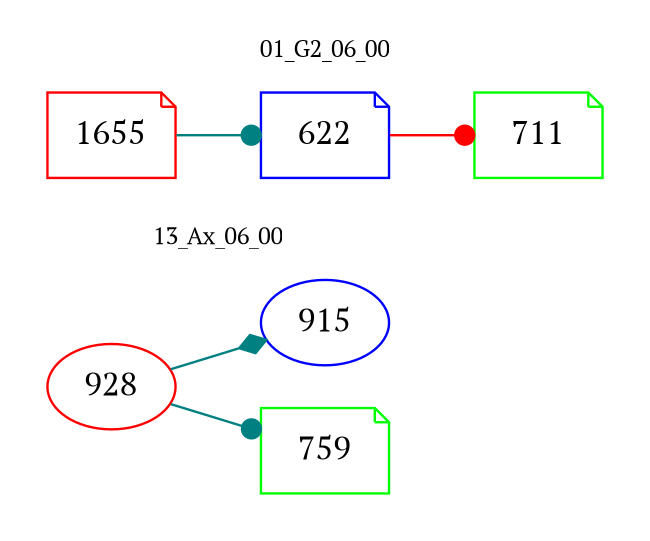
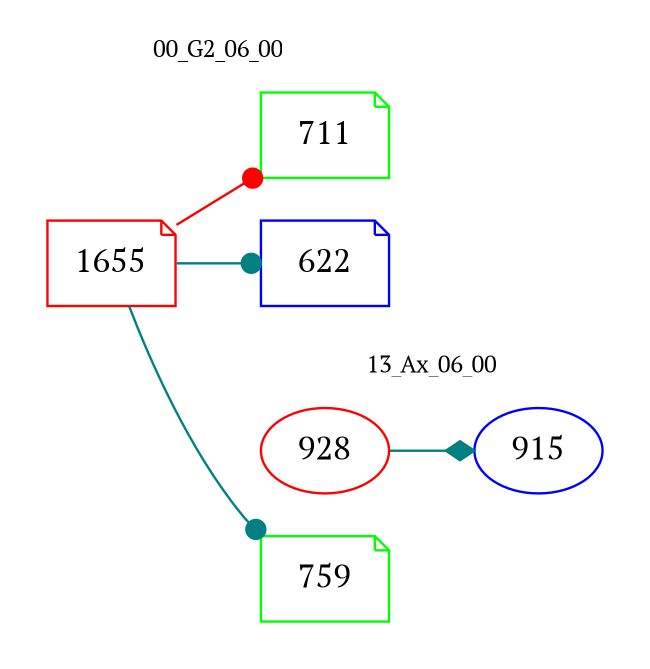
  digraph {
    fontname="PT Serif"
    rankdir=LR
    node [color=red fontname="PT Serif" shape=note]
    edge [arrowhead=dot color=teal fontname="PT Serif"]
    n1 [label=928 shape=ellipse]
    n2 [color=green label=759]
    n3 [color=blue label=915 shape=ellipse]
    n4 [label=1655]
    n5 [color=blue label=622]
    n6 [color=green label=711]
    subgraph cluster_1 {
      color=white
      fontsize=10
      label="13_Ax_06_00"
      n1
      n2
      n3
    }
    subgraph cluster_2 {
      color=white
      fontsize=10
-     label="01_G2_06_00"
+     label="00_G2_06_00"
      n4
      n5
      n6
    }
-   n1 -> n2
+   n4 -> n2
    n1 -> n3 [arrowhead=diamond]
    n4 -> n5
-   n5 -> n6 [color=red]
+   n4 -> n6 [color=red]
  }
